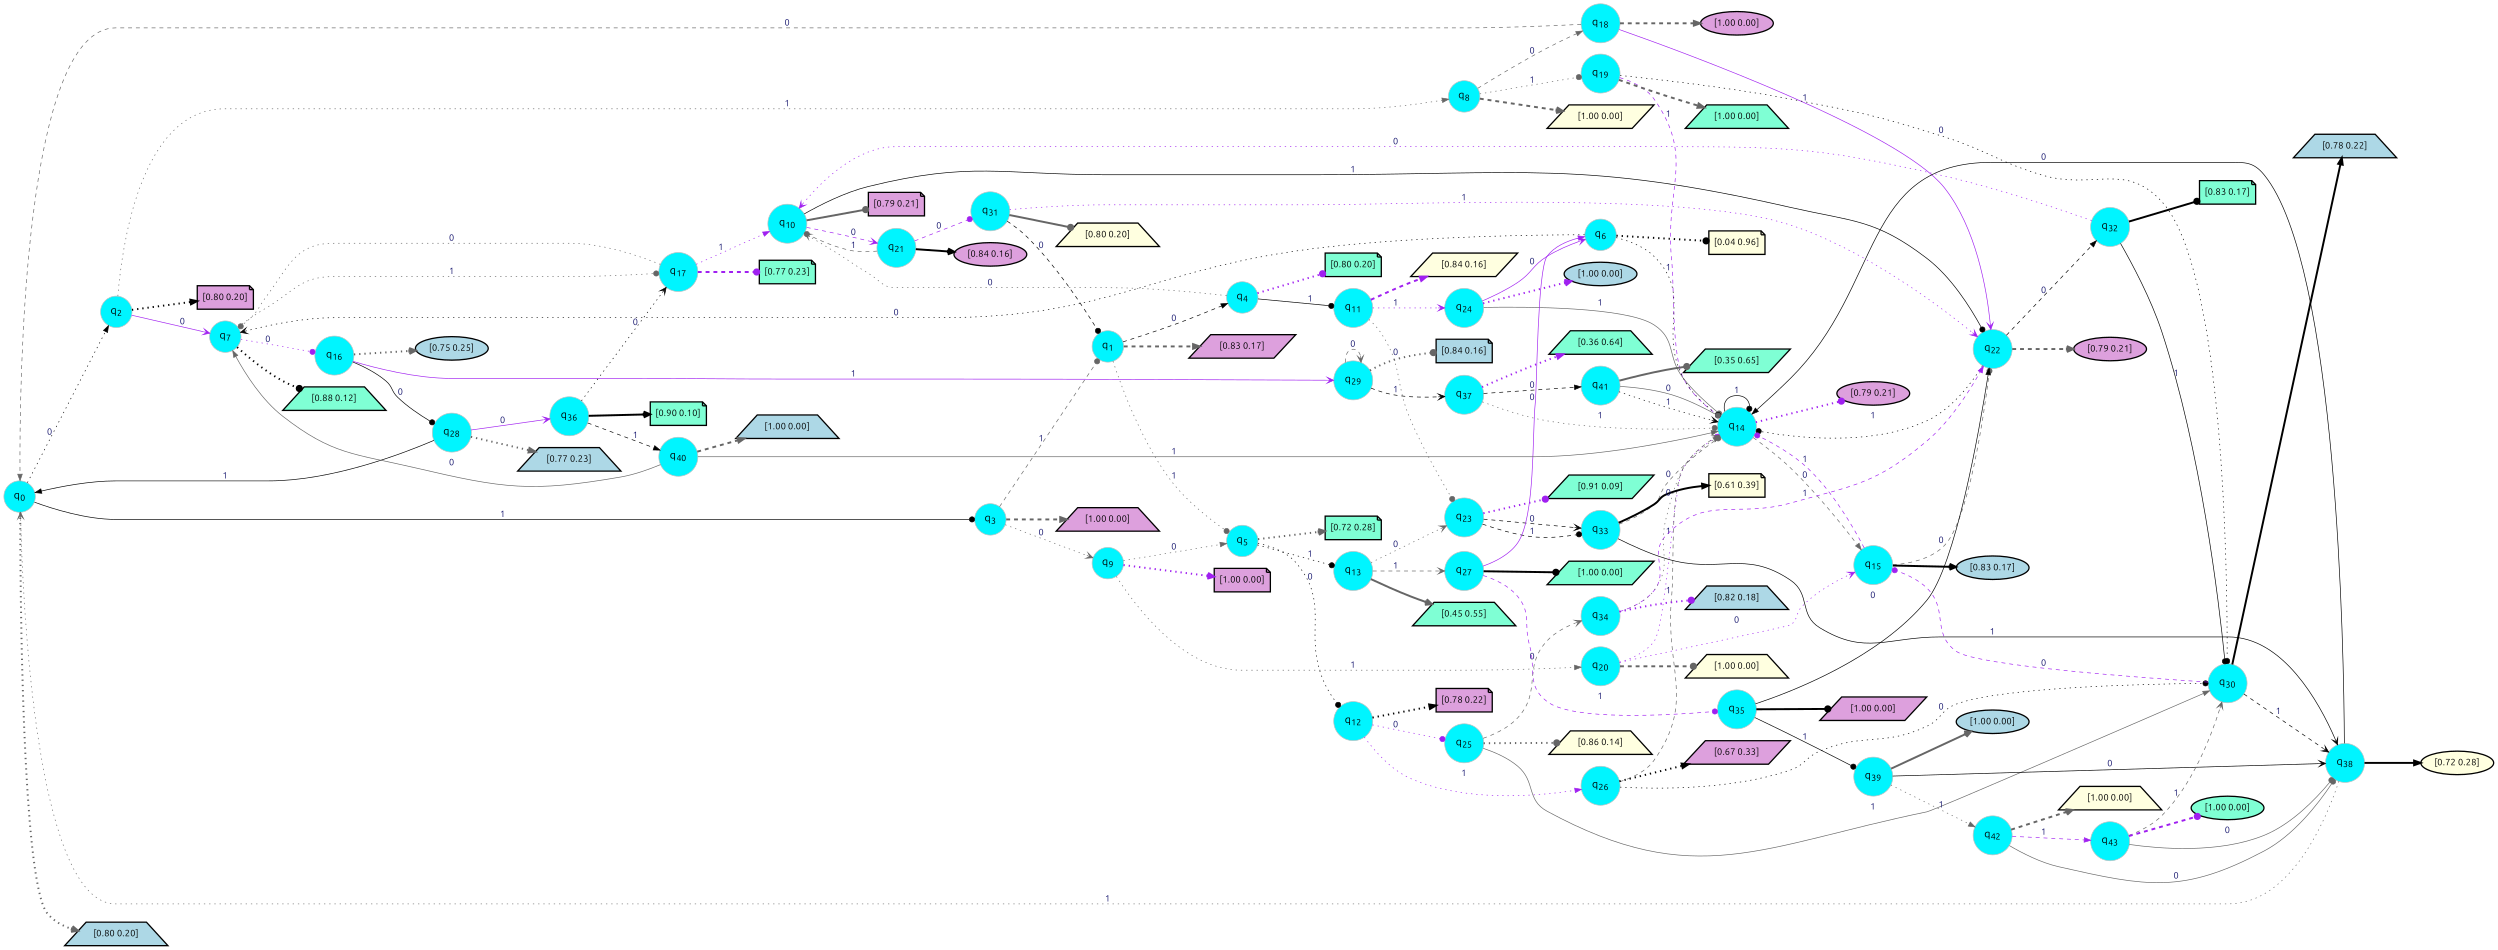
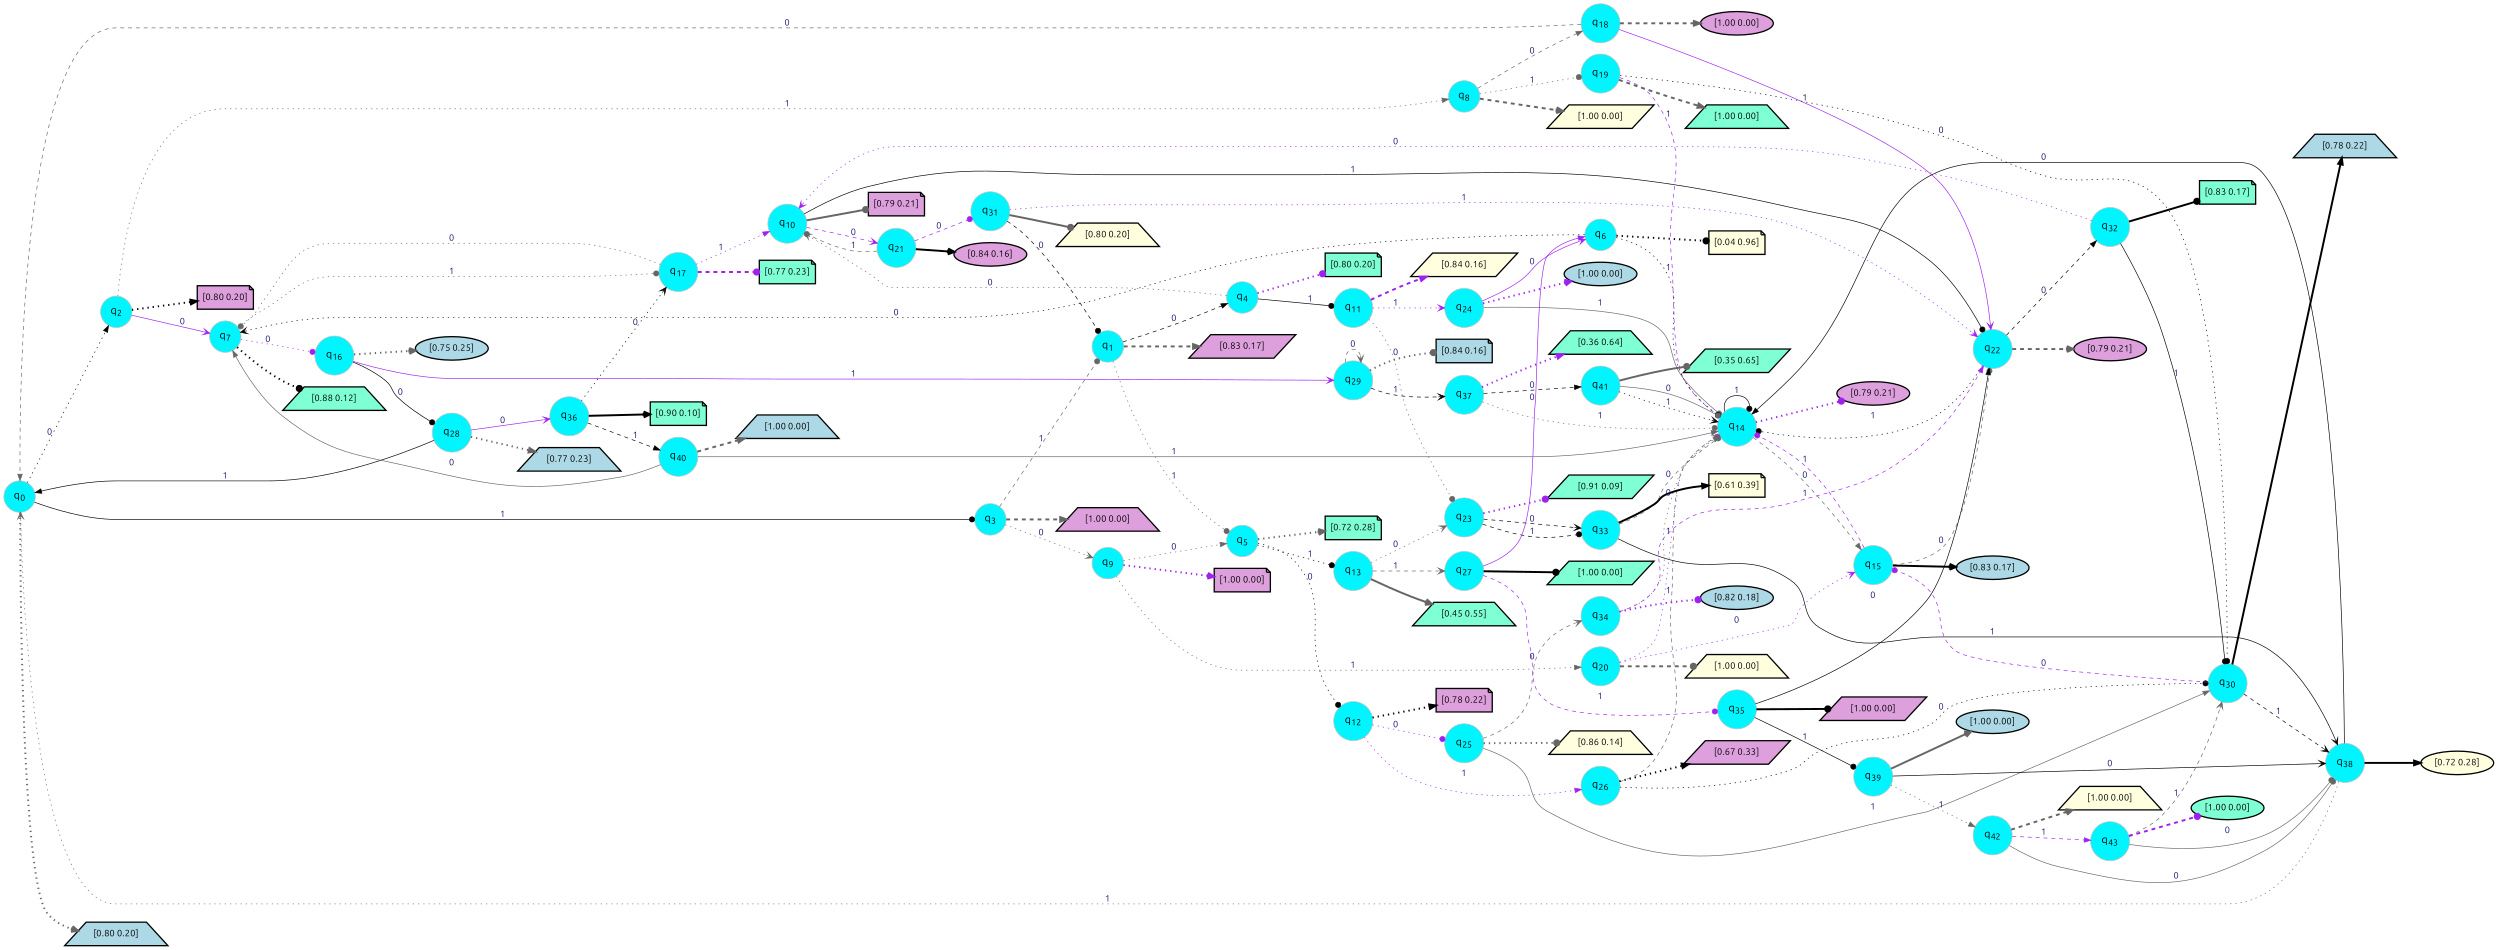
  digraph {
    fontname=Ubuntu
    rankdir=LR
    node [color=gray fillcolor=turquoise1 fontcolor=black fontname=Ubuntu fontsize=16 fontweight=bold shape=circle style=filled]
    edge [arrowhead=dot arrowsize=1 color=gray40 fontcolor=midnightblue fontname=Ubuntu fontweight=bold penwidth=1 style=dotted weight=20]
    n1 [label=<q<SUB>0</SUB>>]
    n2 [label=<q<SUB>2</SUB>>]
    n3 [label=<q<SUB>3</SUB>>]
    n4 [color=black fillcolor=lightblue fontsize=14 label="[0.80 0.20]" penwidth=2 shape=trapezium]
    n5 [label=<q<SUB>7</SUB>>]
    n6 [label=<q<SUB>8</SUB>>]
    n7 [color=black fillcolor=plum fontsize=14 label="[0.80 0.20]" penwidth=2 shape=note]
    n8 [label=<q<SUB>1</SUB>>]
    n9 [label=<q<SUB>9</SUB>>]
    n10 [color=black fillcolor=plum fontsize=14 label="[1.00 0.00]" penwidth=2 shape=trapezium]
    n11 [label=<q<SUB>4</SUB>>]
    n12 [label=<q<SUB>5</SUB>>]
    n13 [color=black fillcolor=plum fontsize=14 label="[0.83 0.17]" penwidth=2 shape=parallelogram]
    n14 [label=<q<SUB>10</SUB>>]
    n15 [label=<q<SUB>11</SUB>>]
    n16 [color=black fillcolor=aquamarine fontsize=14 label="[0.80 0.20]" penwidth=2 shape=note]
    n17 [label=<q<SUB>12</SUB>>]
    n18 [label=<q<SUB>13</SUB>>]
    n19 [color=black fillcolor=aquamarine fontsize=14 label="[0.72 0.28]" penwidth=2 shape=note]
    n20 [label=<q<SUB>16</SUB>>]
    n21 [label=<q<SUB>17</SUB>>]
    n22 [color=black fillcolor=aquamarine fontsize=14 label="[0.88 0.12]" penwidth=2 shape=trapezium]
    n23 [label=<q<SUB>18</SUB>>]
    n24 [label=<q<SUB>19</SUB>>]
    n25 [color=black fillcolor=lightyellow fontsize=14 label="[1.00 0.00]" penwidth=2 shape=parallelogram]
    n26 [label=<q<SUB>20</SUB>>]
    n27 [color=black fillcolor=plum fontsize=14 label="[1.00 0.00]" penwidth=2 shape=note]
    n28 [label=<q<SUB>21</SUB>>]
    n29 [label=<q<SUB>22</SUB>>]
    n30 [color=black fillcolor=plum fontsize=14 label="[0.79 0.21]" penwidth=2 shape=note]
    n31 [label=<q<SUB>23</SUB>>]
    n32 [label=<q<SUB>24</SUB>>]
    n33 [color=black fillcolor=lightyellow fontsize=14 label="[0.84 0.16]" penwidth=2 shape=parallelogram]
    n34 [label=<q<SUB>25</SUB>>]
    n35 [label=<q<SUB>26</SUB>>]
    n36 [color=black fillcolor=plum fontsize=14 label="[0.78 0.22]" penwidth=2 shape=note]
    n37 [label=<q<SUB>27</SUB>>]
    n38 [color=black fillcolor=aquamarine fontsize=14 label="[0.45 0.55]" penwidth=2 shape=trapezium]
    n39 [label=<q<SUB>6</SUB>>]
    n40 [label=<q<SUB>14</SUB>>]
    n41 [color=black fillcolor=lightyellow fontsize=14 label="[0.04 0.96]" penwidth=2 shape=note]
    n42 [label=<q<SUB>15</SUB>>]
    n43 [color=black fillcolor=plum fontsize=14 label="[0.79 0.21]" penwidth=2 shape=ellipse]
    n44 [label=<q<SUB>28</SUB>>]
    n45 [label=<q<SUB>29</SUB>>]
    n46 [color=black fillcolor=lightblue fontsize=14 label="[0.75 0.25]" penwidth=2 shape=ellipse]
    n47 [color=black fillcolor=aquamarine fontsize=14 label="[0.77 0.23]" penwidth=2 shape=note]
    n48 [color=black fillcolor=plum fontsize=14 label="[1.00 0.00]" penwidth=2 shape=ellipse]
    n49 [label=<q<SUB>30</SUB>>]
    n50 [color=black fillcolor=aquamarine fontsize=14 label="[1.00 0.00]" penwidth=2 shape=trapezium]
    n51 [color=black fillcolor=lightyellow fontsize=14 label="[1.00 0.00]" penwidth=2 shape=trapezium]
    n52 [label=<q<SUB>31</SUB>>]
    n53 [color=black fillcolor=plum fontsize=14 label="[0.84 0.16]" penwidth=2 shape=ellipse]
    n54 [label=<q<SUB>32</SUB>>]
    n55 [color=black fillcolor=plum fontsize=14 label="[0.79 0.21]" penwidth=2 shape=ellipse]
    n56 [label=<q<SUB>33</SUB>>]
    n57 [color=black fillcolor=aquamarine fontsize=14 label="[0.91 0.09]" penwidth=2 shape=parallelogram]
    n58 [color=black fillcolor=lightblue fontsize=14 label="[1.00 0.00]" penwidth=2 shape=ellipse]
    n59 [label=<q<SUB>34</SUB>>]
    n60 [color=black fillcolor=lightyellow fontsize=14 label="[0.86 0.14]" penwidth=2 shape=trapezium]
    n61 [color=black fillcolor=plum fontsize=14 label="[0.67 0.33]" penwidth=2 shape=parallelogram]
    n62 [label=<q<SUB>35</SUB>>]
    n63 [color=black fillcolor=aquamarine fontsize=14 label="[1.00 0.00]" penwidth=2 shape=parallelogram]
    n64 [color=black fillcolor=lightblue fontsize=14 label="[0.83 0.17]" penwidth=2 shape=ellipse]
    n65 [label=<q<SUB>36</SUB>>]
    n66 [color=black fillcolor=lightblue fontsize=14 label="[0.77 0.23]" penwidth=2 shape=trapezium]
    n67 [label=<q<SUB>37</SUB>>]
    n68 [color=black fillcolor=lightblue fontsize=14 label="[0.84 0.16]" penwidth=2 shape=note]
    n69 [label=<q<SUB>38</SUB>>]
    n70 [color=black fillcolor=lightblue fontsize=14 label="[0.78 0.22]" penwidth=2 shape=trapezium]
    n71 [color=black fillcolor=lightyellow fontsize=14 label="[0.80 0.20]" penwidth=2 shape=trapezium]
    n72 [color=black fillcolor=aquamarine fontsize=14 label="[0.83 0.17]" penwidth=2 shape=note]
    n73 [color=black fillcolor=lightyellow fontsize=14 label="[0.61 0.39]" penwidth=2 shape=note]
-   n74 [color=black fillcolor=lightblue fontsize=14 label="[0.82 0.18]" penwidth=2 shape=trapezium]
+   n74 [color=black fillcolor=lightblue fontsize=14 label="[0.82 0.18]" penwidth=2 shape=ellipse]
    n75 [label=<q<SUB>39</SUB>>]
    n76 [color=black fillcolor=plum fontsize=14 label="[1.00 0.00]" penwidth=2 shape=parallelogram]
    n77 [label=<q<SUB>40</SUB>>]
    n78 [color=black fillcolor=aquamarine fontsize=14 label="[0.90 0.10]" penwidth=2 shape=note]
    n79 [label=<q<SUB>41</SUB>>]
    n80 [color=black fillcolor=aquamarine fontsize=14 label="[0.36 0.64]" penwidth=2 shape=trapezium]
    n81 [color=black fillcolor=lightyellow fontsize=14 label="[0.72 0.28]" penwidth=2 shape=ellipse]
    n82 [label=<q<SUB>42</SUB>>]
    n83 [color=black fillcolor=lightblue fontsize=14 label="[1.00 0.00]" penwidth=2 shape=ellipse]
    n84 [color=black fillcolor=lightblue fontsize=14 label="[1.00 0.00]" penwidth=2 shape=trapezium]
    n85 [color=black fillcolor=aquamarine fontsize=14 label="[0.35 0.65]" penwidth=2 shape=parallelogram]
    n86 [label=<q<SUB>43</SUB>>]
    n87 [color=black fillcolor=lightyellow fontsize=14 label="[1.00 0.00]" penwidth=2 shape=trapezium]
    n88 [color=black fillcolor=aquamarine fontsize=14 label="[1.00 0.00]" penwidth=2 shape=ellipse]
    n1 -> n2 [arrowhead=normal color=black label=0]
    n1 -> n3 [color=black label=1 style=bold]
    n1 -> n4 [arrowhead=vee penwidth=3]
    n2 -> n5 [arrowhead=vee color=purple label=0 style=bold]
    n2 -> n6 [arrowhead=normal label=1]
    n2 -> n7 [arrowhead=normal color=black penwidth=3]
    n3 -> n8 [label=1 style=dashed]
    n3 -> n9 [arrowhead=vee label=0]
    n3 -> n10 [arrowhead=normal penwidth=3 style=dashed]
    n5 -> n20 [color=purple label=0]
    n5 -> n21 [label=1]
    n5 -> n22 [color=black penwidth=3]
    n6 -> n23 [arrowhead=normal label=0 style=dashed]
    n6 -> n24 [label=1]
    n6 -> n25 [arrowhead=vee penwidth=3 style=dashed]
    n8 -> n11 [arrowhead=normal color=black label=0 style=dashed]
    n8 -> n12 [label=1]
    n8 -> n13 [arrowhead=normal penwidth=3 style=dashed]
    n9 -> n12 [arrowhead=normal label=0]
    n9 -> n26 [arrowhead=normal label=1]
    n9 -> n27 [arrowhead=vee color=purple penwidth=3]
    n11 -> n14 [arrowhead=vee label=0]
    n11 -> n15 [color=black label=1 style=bold]
    n11 -> n16 [color=purple penwidth=3]
    n12 -> n17 [color=black label=0]
    n12 -> n18 [color=black label=1]
    n12 -> n19 [arrowhead=vee penwidth=3]
    n14 -> n28 [arrowhead=vee color=purple label=0 style=dashed]
    n14 -> n29 [color=black label=1 style=bold]
    n14 -> n30 [penwidth=3 style=bold]
    n15 -> n31 [label=0]
    n15 -> n32 [arrowhead=vee color=purple label=1]
    n15 -> n33 [arrowhead=normal color=purple penwidth=3 style=dashed]
    n17 -> n34 [color=purple label=0]
    n17 -> n35 [arrowhead=normal color=purple label=1]
    n17 -> n36 [arrowhead=normal color=black penwidth=3]
    n18 -> n31 [arrowhead=vee label=0]
    n18 -> n37 [arrowhead=vee label=1 style=dashed]
    n18 -> n38 [arrowhead=vee penwidth=3 style=bold]
    n20 -> n44 [color=black label=0 style=bold]
    n20 -> n45 [arrowhead=vee color=purple label=1 style=bold]
    n20 -> n46 [arrowhead=vee penwidth=3]
    n21 -> n5 [label=0]
    n21 -> n14 [arrowhead=normal color=purple label=1]
    n21 -> n47 [color=purple penwidth=3 style=dashed]
    n23 -> n1 [arrowhead=normal label=0 style=dashed]
    n23 -> n29 [arrowhead=vee color=purple label=1 style=bold]
    n23 -> n48 [arrowhead=normal penwidth=3 style=dashed]
    n24 -> n40 [color=purple label=1 style=dashed]
    n24 -> n49 [color=black label=0]
    n24 -> n50 [arrowhead=normal penwidth=3 style=dashed]
    n26 -> n40 [color=purple label=1]
    n26 -> n42 [arrowhead=vee color=purple label=0]
    n26 -> n51 [penwidth=3 style=dashed]
    n28 -> n14 [label=1 style=dashed]
    n28 -> n52 [color=purple label=0 style=dashed]
    n28 -> n53 [arrowhead=vee color=black penwidth=3 style=bold]
    n29 -> n40 [color=black label=1]
    n29 -> n54 [arrowhead=normal color=black label=0 style=dashed]
    n29 -> n55 [arrowhead=vee penwidth=3 style=dashed]
    n31 -> n56 [arrowhead=vee color=black label=0 style=dashed]
    n31 -> n56 [color=black label=1 style=dashed]
    n31 -> n57 [color=purple penwidth=3]
    n32 -> n39 [arrowhead=vee color=purple label=0 style=bold]
    n32 -> n40 [label=1 style=bold]
    n32 -> n58 [arrowhead=vee color=purple penwidth=3]
    n34 -> n49 [arrowhead=normal label=1 style=bold]
    n34 -> n59 [arrowhead=vee label=0 style=dashed]
    n34 -> n60 [penwidth=3]
    n35 -> n40 [arrowhead=vee label=1 style=dashed]
    n35 -> n49 [color=black label=0]
    n35 -> n61 [arrowhead=normal color=black penwidth=3]
    n37 -> n39 [arrowhead=normal color=purple label=0 style=bold]
    n37 -> n62 [color=purple label=1 style=dashed]
    n37 -> n63 [color=black penwidth=3 style=bold]
    n39 -> n5 [arrowhead=vee color=black label=0]
    n39 -> n40 [color=black label=1]
    n39 -> n41 [color=black penwidth=3]
    n40 -> n40 [color=black label=1 style=bold]
    n40 -> n42 [arrowhead=normal label=0 style=dashed]
    n40 -> n43 [color=purple penwidth=3]
    n42 -> n29 [label=0 style=dashed]
    n42 -> n40 [color=purple label=1 style=dashed]
    n42 -> n64 [arrowhead=vee color=black penwidth=3 style=bold]
    n44 -> n1 [arrowhead=normal color=black label=1 style=bold]
    n44 -> n65 [arrowhead=vee color=purple label=0 style=bold]
    n44 -> n66 [arrowhead=normal penwidth=3]
    n45 -> n45 [arrowhead=vee label=0 style=dashed]
    n45 -> n67 [arrowhead=vee color=black label=1 style=dashed]
    n45 -> n68 [penwidth=3]
    n49 -> n42 [color=purple label=0 style=dashed]
    n49 -> n69 [arrowhead=vee color=black label=1 style=dashed]
    n49 -> n70 [arrowhead=normal color=black penwidth=3 style=bold]
    n52 -> n8 [color=black label=0 style=dashed]
    n52 -> n29 [arrowhead=vee color=purple label=1]
    n52 -> n71 [penwidth=3 style=bold]
    n54 -> n14 [arrowhead=vee color=purple label=0]
    n54 -> n49 [color=black label=1 style=bold]
    n54 -> n72 [color=black penwidth=3 style=bold]
    n56 -> n40 [label=0 style=dashed]
    n56 -> n69 [arrowhead=vee color=black label=1 style=bold]
    n56 -> n73 [arrowhead=normal color=black penwidth=3 style=bold]
    n59 -> n29 [arrowhead=normal color=purple label=1 style=dashed]
    n59 -> n40 [arrowhead=normal label=0]
    n59 -> n74 [color=purple penwidth=3]
    n62 -> n29 [arrowhead=normal color=black label=0 style=bold]
    n62 -> n75 [color=black label=1 style=bold]
    n62 -> n76 [color=black penwidth=3 style=bold]
    n65 -> n21 [arrowhead=vee color=black label=0]
    n65 -> n77 [arrowhead=normal color=black label=1 style=dashed]
    n65 -> n78 [arrowhead=vee color=black penwidth=3 style=bold]
    n67 -> n40 [label=1]
    n67 -> n79 [arrowhead=normal color=black label=0 style=dashed]
    n67 -> n80 [arrowhead=normal color=purple penwidth=3]
    n69 -> n1 [arrowhead=vee label=1]
    n69 -> n40 [arrowhead=normal color=black label=0 style=bold]
    n69 -> n81 [arrowhead=normal color=black penwidth=3 style=bold]
    n75 -> n69 [arrowhead=vee color=black label=0 style=bold]
    n75 -> n82 [arrowhead=normal label=1]
    n75 -> n83 [arrowhead=vee penwidth=3 style=bold]
    n77 -> n5 [arrowhead=normal label=0 style=bold]
    n77 -> n40 [arrowhead=normal label=1 style=bold]
    n77 -> n84 [arrowhead=normal penwidth=3 style=dashed]
    n79 -> n40 [label=0 style=bold]
    n79 -> n40 [arrowhead=vee color=black label=1]
    n79 -> n85 [penwidth=3 style=bold]
    n82 -> n69 [label=0 style=bold]
    n82 -> n86 [arrowhead=normal color=purple label=1 style=dashed]
    n82 -> n87 [arrowhead=vee penwidth=3 style=dashed]
    n86 -> n49 [arrowhead=vee label=1 style=dashed]
    n86 -> n69 [label=0 style=bold]
    n86 -> n88 [color=purple penwidth=3 style=dashed]
  }
